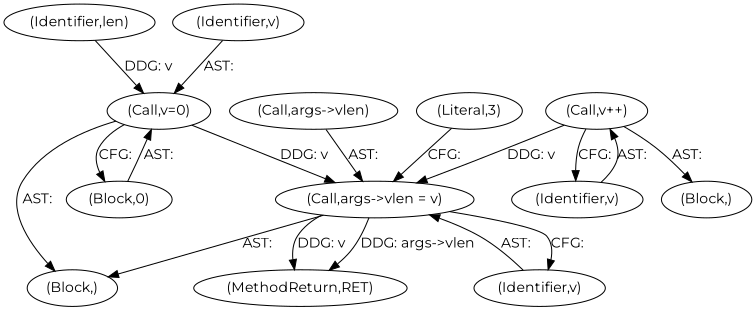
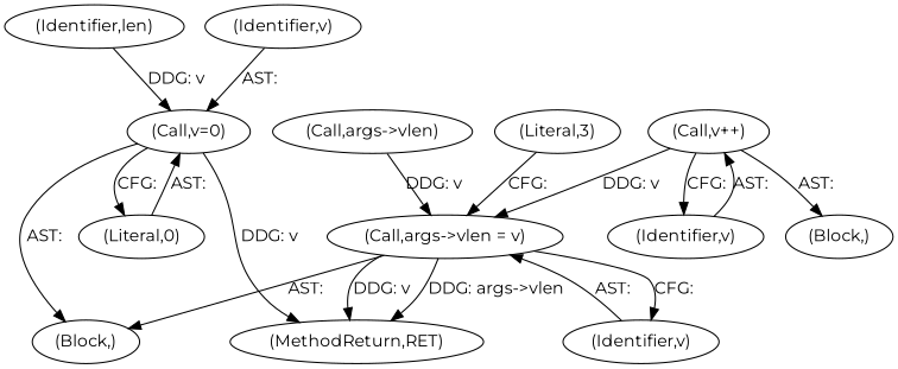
  digraph {
    fontname=Montserrat
    node [fontname=Montserrat]
    edge [fontname=Montserrat]
    n1 [label="(Call,args->vlen = v)"]
    n2 [label="(Identifier,v)"]
    n3 [label="(Block,)"]
    n4 [label="(MethodReturn,RET)"]
    n5 [label="(Call,v++)"]
    n6 [label="(Block,)"]
    n7 [label="(Identifier,v)"]
    n8 [label="(Call,v=0)"]
-   n9 [label="(Block,0)"]
+   n9 [label="(Literal,0)"]
    n10 [label="(Identifier,len)"]
    n11 [label="(Literal,3)"]
    n12 [label="(Call,args->vlen)"]
    n13 [label="(Identifier,v)"]
    n1 -> n2 [label="CFG: "]
    n1 -> n3 [label="AST: "]
    n1 -> n4 [label="DDG: args->vlen"]
    n1 -> n4 [label="DDG: v"]
    n2 -> n1 [label="AST: "]
    n5 -> n1 [label="DDG: v"]
    n5 -> n6 [label="AST: "]
    n5 -> n7 [label="CFG: "]
    n7 -> n5 [label="AST: "]
-   n8 -> n1 [label="DDG: v"]
+   n8 -> n4 [label="DDG: v"]
    n8 -> n3 [label="AST: "]
    n8 -> n9 [label="CFG: "]
    n9 -> n8 [label="AST: "]
    n10 -> n8 [label="DDG: v"]
    n11 -> n1 [label="CFG: "]
-   n12 -> n1 [label="AST: "]
+   n12 -> n1 [label="DDG: v"]
    n13 -> n8 [label="AST: "]
  }
